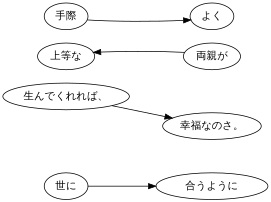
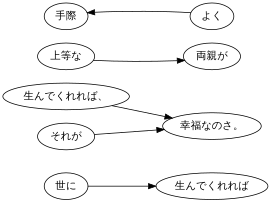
  digraph {
    rankdir=LR
    n1 [label="世に"]
-   n2 [label="合うように"]
+   n2 [label="生んでくれれば"]
    n3 [label="生んでくれれば、"]
    n4 [label="幸福なのさ。"]
    n5 [label="上等な"]
    n6 [label="両親が"]
    n7 [label="手際"]
    n8 [label="よく"]
+   n9 [label="それが"]
    n1 -> n2
    n3 -> n4
-   n6 -> n5
-   n7 -> n8
+   n5 -> n6
+   n8 -> n7
+   n9 -> n4
  }
